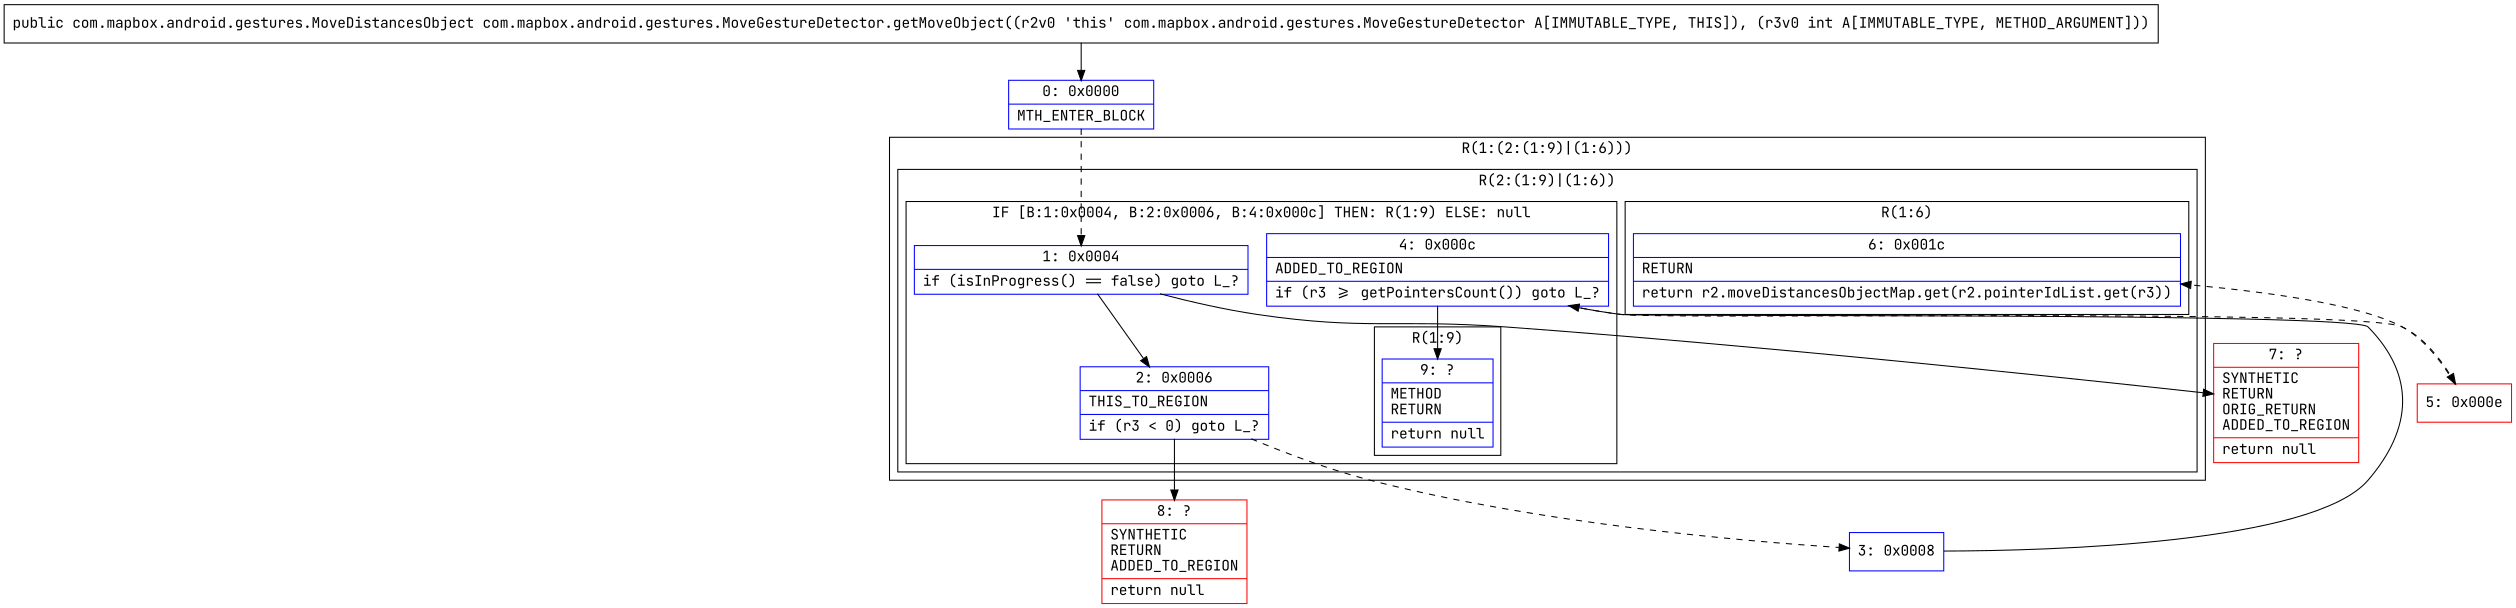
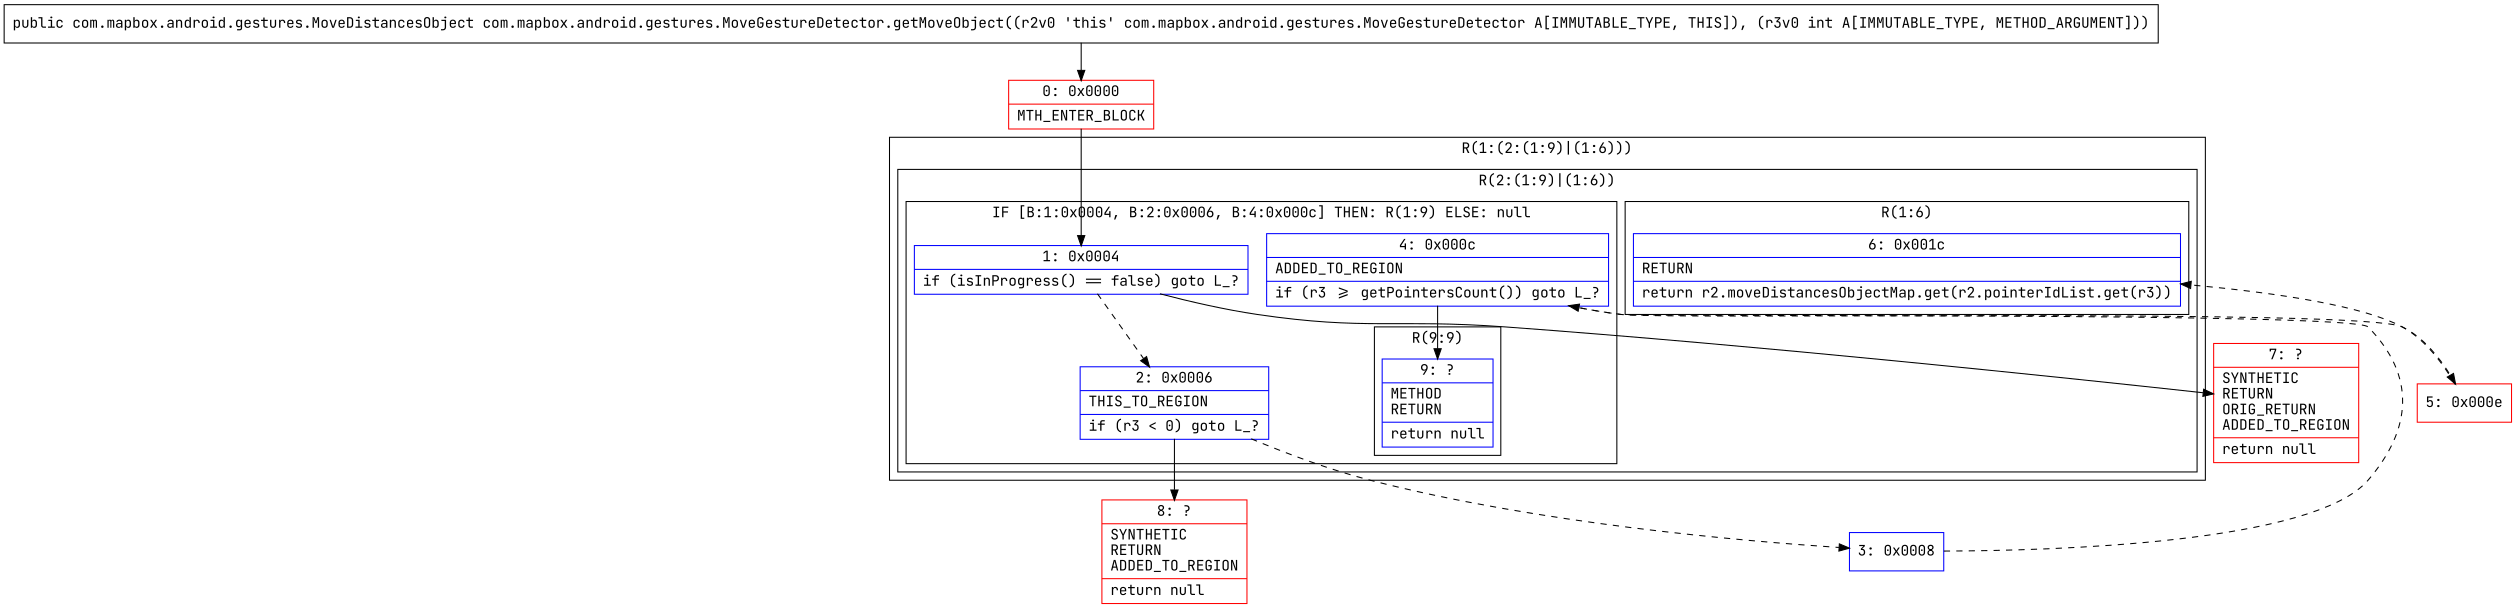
  digraph {
    fontname="JetBrains Mono"
    node [color=blue fontname="JetBrains Mono" shape=record]
    edge [fontname="JetBrains Mono"]
    n1 [label="{9\:\ ?|METHOD\lRETURN\l|return null\l}"]
    n2 [label="{1\:\ 0x0004|if (isInProgress() == false) goto L_?\l}"]
    n3 [label="{2\:\ 0x0006|THIS_TO_REGION\l|if (r3 \< 0) goto L_?\l}"]
    n4 [label="{4\:\ 0x000c|ADDED_TO_REGION\l|if (r3 \>= getPointersCount()) goto L_?\l}"]
    n5 [label="{6\:\ 0x001c|RETURN\l|return r2.moveDistancesObjectMap.get(r2.pointerIdList.get(r3))\l}"]
    n6 [color=red label="{7\:\ ?|SYNTHETIC\lRETURN\lORIG_RETURN\lADDED_TO_REGION\l|return null\l}"]
    n7 [label="{3\:\ 0x0008}"]
    n8 [color=red label="{8\:\ ?|SYNTHETIC\lRETURN\lADDED_TO_REGION\l|return null\l}"]
    n9 [color=red label="{5\:\ 0x000e}"]
-   n10 [label="{0\:\ 0x0000|MTH_ENTER_BLOCK\l}"]
+   n10 [color=red label="{0\:\ 0x0000|MTH_ENTER_BLOCK\l}"]
    n11 [label="{public com.mapbox.android.gestures.MoveDistancesObject com.mapbox.android.gestures.MoveGestureDetector.getMoveObject((r2v0 'this' com.mapbox.android.gestures.MoveGestureDetector A[IMMUTABLE_TYPE, THIS]), (r3v0 int A[IMMUTABLE_TYPE, METHOD_ARGUMENT])) }" color=""]
    subgraph cluster_1 {
      label="R(1:(2:(1:9)|(1:6)))"
      subgraph cluster_2 {
        label="R(2:(1:9)|(1:6))"
        subgraph cluster_3 {
          label="IF [B:1:0x0004, B:2:0x0006, B:4:0x000c] THEN: R(1:9) ELSE: null"
          n2
          n3
          n4
          subgraph cluster_4 {
-           label="R(1:9)"
+           label="R(9:9)"
            n1
          }
        }
        subgraph cluster_5 {
          label="R(1:6)"
          n5
        }
      }
    }
-   n2 -> n3 [style=solid]
+   n2 -> n3 [style=dashed]
    n2 -> n6
    n3 -> n7 [style=dashed]
    n3 -> n8
    n4 -> n1
    n4 -> n9 [style=dashed]
-   n7 -> n4
+   n7 -> n4 [style=dashed]
    n9 -> n5 [style=dashed]
-   n10 -> n2 [style=dashed]
+   n10 -> n2
    n11 -> n10
  }
